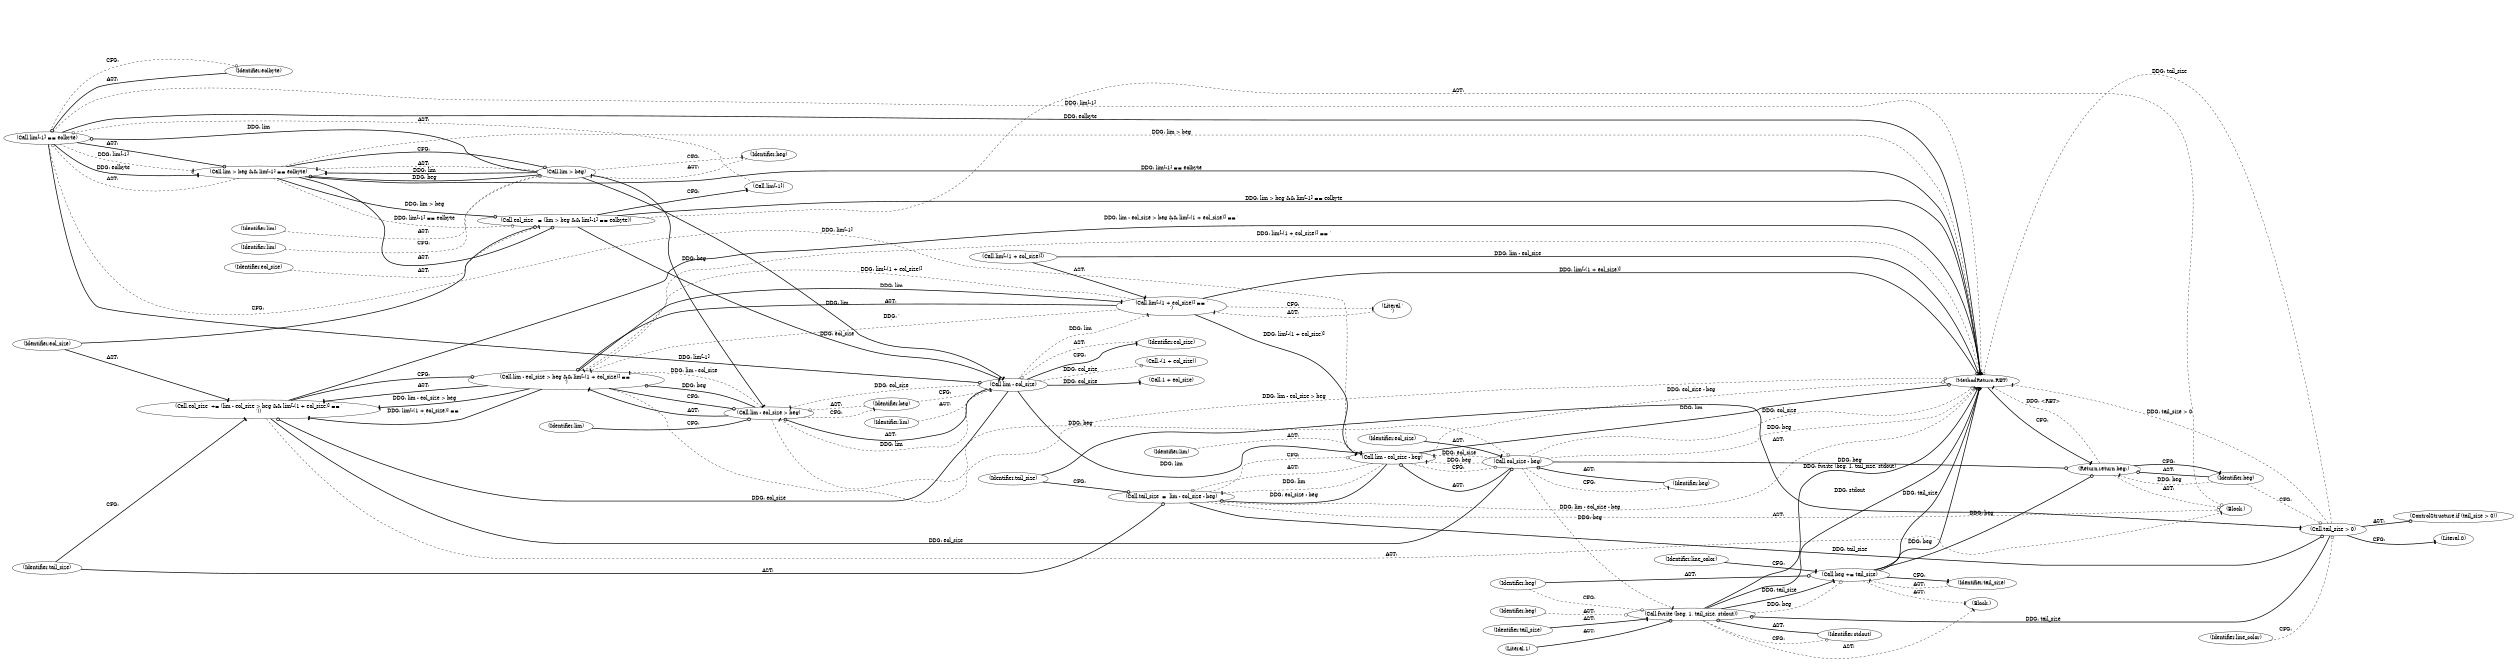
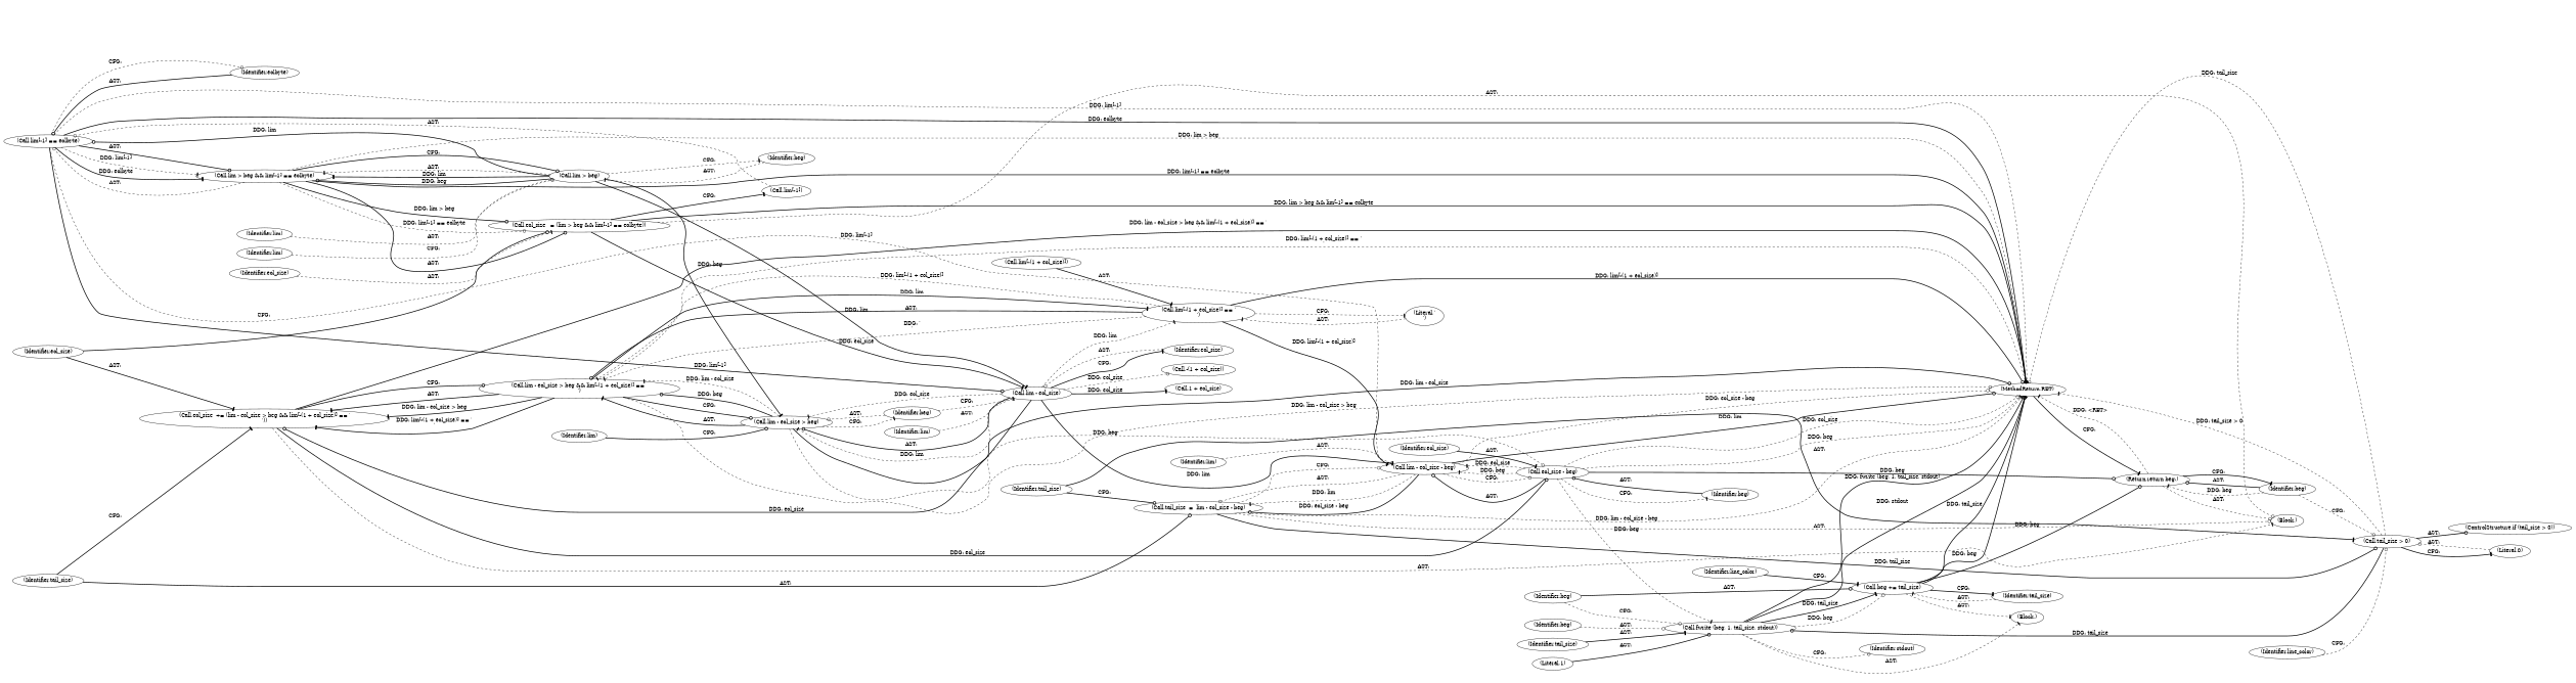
  digraph {
    rankdir=LR
    edge [arrowhead=odot style=bold]
    n1 [label="(Call,fwrite (beg, 1, tail_size, stdout))"]
    n2 [label="(Call,beg += tail_size)"]
    n3 [label="(Identifier,stdout)"]
    n4 [label="(Block,)"]
    n5 [label="(MethodReturn,RET)"]
    n6 [label="(Return,return beg;)"]
    n7 [label="(Identifier,tail_size)"]
    n8 [label="(Call,eol_size - beg)"]
    n9 [label="(Call,lim - eol_size - beg)"]
    n10 [label="(Identifier,beg)"]
    n11 [label="(Call,tail_size  =  lim - eol_size - beg)"]
    n12 [label="(Block,)"]
    n13 [label="(Identifier,beg)"]
    n14 [label="(Call,eol_size  += (lim - eol_size > beg && lim[-(1 + eol_size)] == '\r'))"]
    n15 [label="(Call,lim - eol_size > beg && lim[-(1 + eol_size)] == '\r')"]
    n16 [label="(Call,lim - eol_size > beg)"]
    n17 [label="(Call,lim[-(1 + eol_size)] == '\r')"]
    n18 [label="(Identifier,beg)"]
    n19 [label="(Literal,'\r')"]
    n20 [label="(Call,lim - eol_size)"]
    n21 [label="(Identifier,eol_size)"]
    n22 [label="(Call,-(1 + eol_size))"]
    n23 [label="(Call,1 + eol_size)"]
    n24 [label="(Call,lim[-1] == eolbyte)"]
    n25 [label="(Call,lim > beg && lim[-1] == eolbyte)"]
    n26 [label="(Identifier,eolbyte)"]
    n27 [label="(Call,lim > beg)"]
    n28 [label="(Call,eol_size   = (lim > beg && lim[-1] == eolbyte))"]
    n29 [label="(Identifier,beg)"]
    n30 [label="(Call,lim[-1])"]
    n31 [label="(Call,tail_size > 0)"]
    n32 [label="(ControlStructure,if (tail_size > 0))"]
    n33 [label="(Literal,0)"]
    n34 [label="(Identifier,lim)"]
    n35 [label="(Identifier,tail_size)"]
    n36 [label="(Identifier,lim)"]
    n37 [label="(Identifier,eol_size)"]
    n38 [label="(Identifier,lim)"]
    n39 [label="(Identifier,eol_size)"]
    n40 [label="(Identifier,beg)"]
    n41 [label="(Literal,1)"]
    n42 [label="(Identifier,line_color)"]
    n43 [label="(Identifier,lim)"]
    n44 [label="(Identifier,lim)"]
    n45 [label="(Call,lim[-(1 + eol_size)])"]
    n46 [label="(Identifier,tail_size)"]
    n47 [label="(Identifier,line_color)"]
    n48 [label="(Identifier,beg)"]
    n49 [label="(Identifier,tail_size)"]
    n50 [label="(Identifier,eol_size)"]
    n1 -> n2 [arrowhead=tee label="DDG: tail_size"]
    n1 -> n2 [label="DDG: beg" style=dashed]
    n1 -> n3 [label="CFG: " style=dashed]
    n1 -> n4 [arrowhead=tee label="AST: " style=dashed]
    n1 -> n5 [label="DDG: fwrite (beg, 1, tail_size, stdout)"]
    n1 -> n5 [label="DDG: stdout"]
    n2 -> n4 [arrowhead=tee label="AST: " style=dashed]
    n2 -> n5 [label="DDG: tail_size"]
    n2 -> n5 [arrowhead=tee label="DDG: beg"]
    n2 -> n6 [label="DDG: beg"]
    n2 -> n7 [arrowhead=tee label="CFG: "]
-   n3 -> n1 [label="AST: "]
    n5 -> n6 [arrowhead=tee label="CFG: "]
    n6 -> n5 [arrowhead=tee label="DDG: <RET>" style=dashed]
    n6 -> n12 [label="AST: " style=dashed]
    n6 -> n13 [arrowhead=tee label="CFG: "]
    n7 -> n2 [arrowhead=tee label="AST: " style=dashed]
    n8 -> n1 [arrowhead=tee label="DDG: beg" style=dashed]
    n8 -> n5 [label="DDG: eol_size" style=dashed]
    n8 -> n5 [arrowhead=tee label="DDG: beg" style=dashed]
    n8 -> n6 [label="DDG: beg"]
    n8 -> n9 [label="AST: "]
    n8 -> n9 [arrowhead=tee label="DDG: eol_size" style=dashed]
    n8 -> n9 [arrowhead=tee label="DDG: beg" style=dashed]
    n8 -> n10 [arrowhead=tee label="CFG: " style=dashed]
    n9 -> n5 [label="DDG: eol_size - beg" style=dashed]
    n9 -> n5 [label="DDG: lim"]
    n9 -> n8 [label="CFG: " style=dashed]
    n9 -> n11 [label="AST: " style=dashed]
    n9 -> n11 [arrowhead=tee label="DDG: lim" style=dashed]
    n9 -> n11 [label="DDG: eol_size - beg"]
    n10 -> n8 [label="AST: "]
    n11 -> n5 [label="DDG: lim - eol_size - beg" style=dashed]
    n11 -> n9 [label="CFG: " style=dashed]
    n11 -> n12 [label="AST: " style=dashed]
    n11 -> n31 [label="DDG: tail_size"]
    n13 -> n6 [label="AST: "]
    n13 -> n6 [arrowhead=tee label="DDG: beg" style=dashed]
    n13 -> n31 [label="CFG: " style=dashed]
    n14 -> n5 [label="DDG: lim - eol_size > beg && lim[-(1 + eol_size)] == '\r'"]
    n14 -> n8 [label="DDG: eol_size"]
    n14 -> n12 [arrowhead=tee label="AST: " style=dashed]
    n14 -> n15 [label="CFG: "]
    n15 -> n5 [label="DDG: lim - eol_size > beg" style=dashed]
    n15 -> n5 [arrowhead=tee label="DDG: lim[-(1 + eol_size)] == '\r'" style=dashed]
    n15 -> n14 [arrowhead=tee label="AST: "]
    n15 -> n14 [arrowhead=tee label="DDG: lim - eol_size > beg"]
    n15 -> n14 [arrowhead=tee label="DDG: lim[-(1 + eol_size)] == '\r'"]
    n15 -> n16 [label="CFG: "]
    n15 -> n17 [arrowhead=tee label="DDG: lim"]
-   n45 -> n5 [label="DDG: lim - eol_size"]
+   n16 -> n5 [label="DDG: lim - eol_size"]
    n16 -> n8 [label="DDG: beg" style=dashed]
    n16 -> n15 [arrowhead=tee label="AST: "]
    n16 -> n15 [arrowhead=tee label="DDG: lim - eol_size" style=dashed]
    n16 -> n15 [label="DDG: beg"]
    n16 -> n18 [arrowhead=tee label="CFG: " style=dashed]
    n17 -> n5 [label="DDG: lim[-(1 + eol_size)]"]
    n17 -> n9 [arrowhead=tee label="DDG: lim[-(1 + eol_size)]"]
    n17 -> n15 [label="AST: "]
    n17 -> n15 [arrowhead=tee label="DDG: lim[-(1 + eol_size)]" style=dashed]
    n17 -> n15 [arrowhead=tee label="DDG: '\r'" style=dashed]
    n17 -> n19 [arrowhead=tee label="CFG: " style=dashed]
    n18 -> n16 [label="AST: " style=dashed]
    n18 -> n20 [label="CFG: " style=dashed]
    n19 -> n17 [arrowhead=tee label="AST: " style=dashed]
    n20 -> n9 [arrowhead=tee label="DDG: lim"]
    n20 -> n14 [label="DDG: eol_size"]
    n20 -> n16 [label="AST: "]
    n20 -> n16 [arrowhead=tee label="DDG: lim" style=dashed]
    n20 -> n16 [arrowhead=tee label="DDG: eol_size" style=dashed]
    n20 -> n17 [arrowhead=tee label="DDG: lim" style=dashed]
    n20 -> n21 [arrowhead=tee label="CFG: "]
    n20 -> n22 [label="DDG: eol_size" style=dashed]
    n20 -> n23 [arrowhead=tee label="DDG: eol_size"]
    n21 -> n20 [label="AST: " style=dashed]
    n24 -> n5 [arrowhead=tee label="DDG: lim[-1]" style=dashed]
    n24 -> n5 [label="DDG: eolbyte"]
    n24 -> n9 [arrowhead=tee label="DDG: lim[-1]" style=dashed]
    n24 -> n20 [label="DDG: lim[-1]"]
    n24 -> n25 [label="AST: "]
    n24 -> n25 [arrowhead=tee label="DDG: lim[-1]" style=dashed]
    n24 -> n25 [arrowhead=tee label="DDG: eolbyte"]
    n24 -> n26 [label="CFG: " style=dashed]
    n25 -> n5 [arrowhead=tee label="DDG: lim[-1] == eolbyte"]
    n25 -> n5 [label="DDG: lim > beg" style=dashed]
    n25 -> n24 [label="AST: " style=dashed]
    n25 -> n27 [label="CFG: "]
    n25 -> n28 [label="AST: "]
    n25 -> n28 [label="DDG: lim > beg"]
    n25 -> n28 [label="DDG: lim[-1] == eolbyte" style=dashed]
    n26 -> n24 [label="AST: "]
    n27 -> n16 [arrowhead=tee label="DDG: beg"]
    n27 -> n20 [arrowhead=tee label="DDG: lim"]
    n27 -> n24 [label="DDG: lim"]
    n27 -> n25 [arrowhead=tee label="AST: " style=dashed]
    n27 -> n25 [arrowhead=tee label="DDG: lim"]
    n27 -> n25 [label="DDG: beg"]
    n27 -> n29 [arrowhead=tee label="CFG: " style=dashed]
    n28 -> n5 [label="DDG: lim > beg && lim[-1] == eolbyte"]
    n28 -> n12 [label="AST: " style=dashed]
    n28 -> n20 [arrowhead=tee label="DDG: eol_size"]
    n28 -> n30 [arrowhead=tee label="CFG: "]
    n29 -> n27 [arrowhead=tee label="AST: " style=dashed]
    n30 -> n24 [label="AST: " style=dashed]
    n31 -> n1 [label="DDG: tail_size"]
    n31 -> n5 [label="DDG: tail_size" style=dashed]
    n31 -> n5 [arrowhead=tee label="DDG: tail_size > 0" style=dashed]
    n31 -> n32 [label="AST: "]
    n31 -> n33 [arrowhead=tee label="CFG: "]
+   n33 -> n31 [label="AST: " style=dashed]
    n34 -> n9 [label="AST: " style=dashed]
    n35 -> n11 [label="CFG: "]
    n35 -> n31 [arrowhead=tee label="AST: "]
    n36 -> n20 [arrowhead=tee label="AST: " style=dashed]
    n37 -> n8 [arrowhead=tee label="AST: "]
    n38 -> n16 [label="CFG: "]
    n39 -> n14 [arrowhead=tee label="AST: "]
    n39 -> n28 [label="CFG: "]
    n40 -> n1 [label="CFG: " style=dashed]
    n40 -> n2 [label="AST: "]
    n41 -> n1 [label="AST: "]
    n42 -> n31 [label="CFG: " style=dashed]
    n43 -> n27 [label="AST: " style=dashed]
    n44 -> n27 [label="CFG: " style=dashed]
    n45 -> n17 [arrowhead=tee label="AST: "]
    n46 -> n11 [label="AST: "]
    n46 -> n14 [arrowhead=tee label="CFG: "]
    n47 -> n2 [arrowhead=tee label="CFG: "]
    n48 -> n1 [label="AST: " style=dashed]
    n49 -> n1 [arrowhead=tee label="AST: "]
    n50 -> n28 [arrowhead=tee label="AST: " style=dashed]
  }
